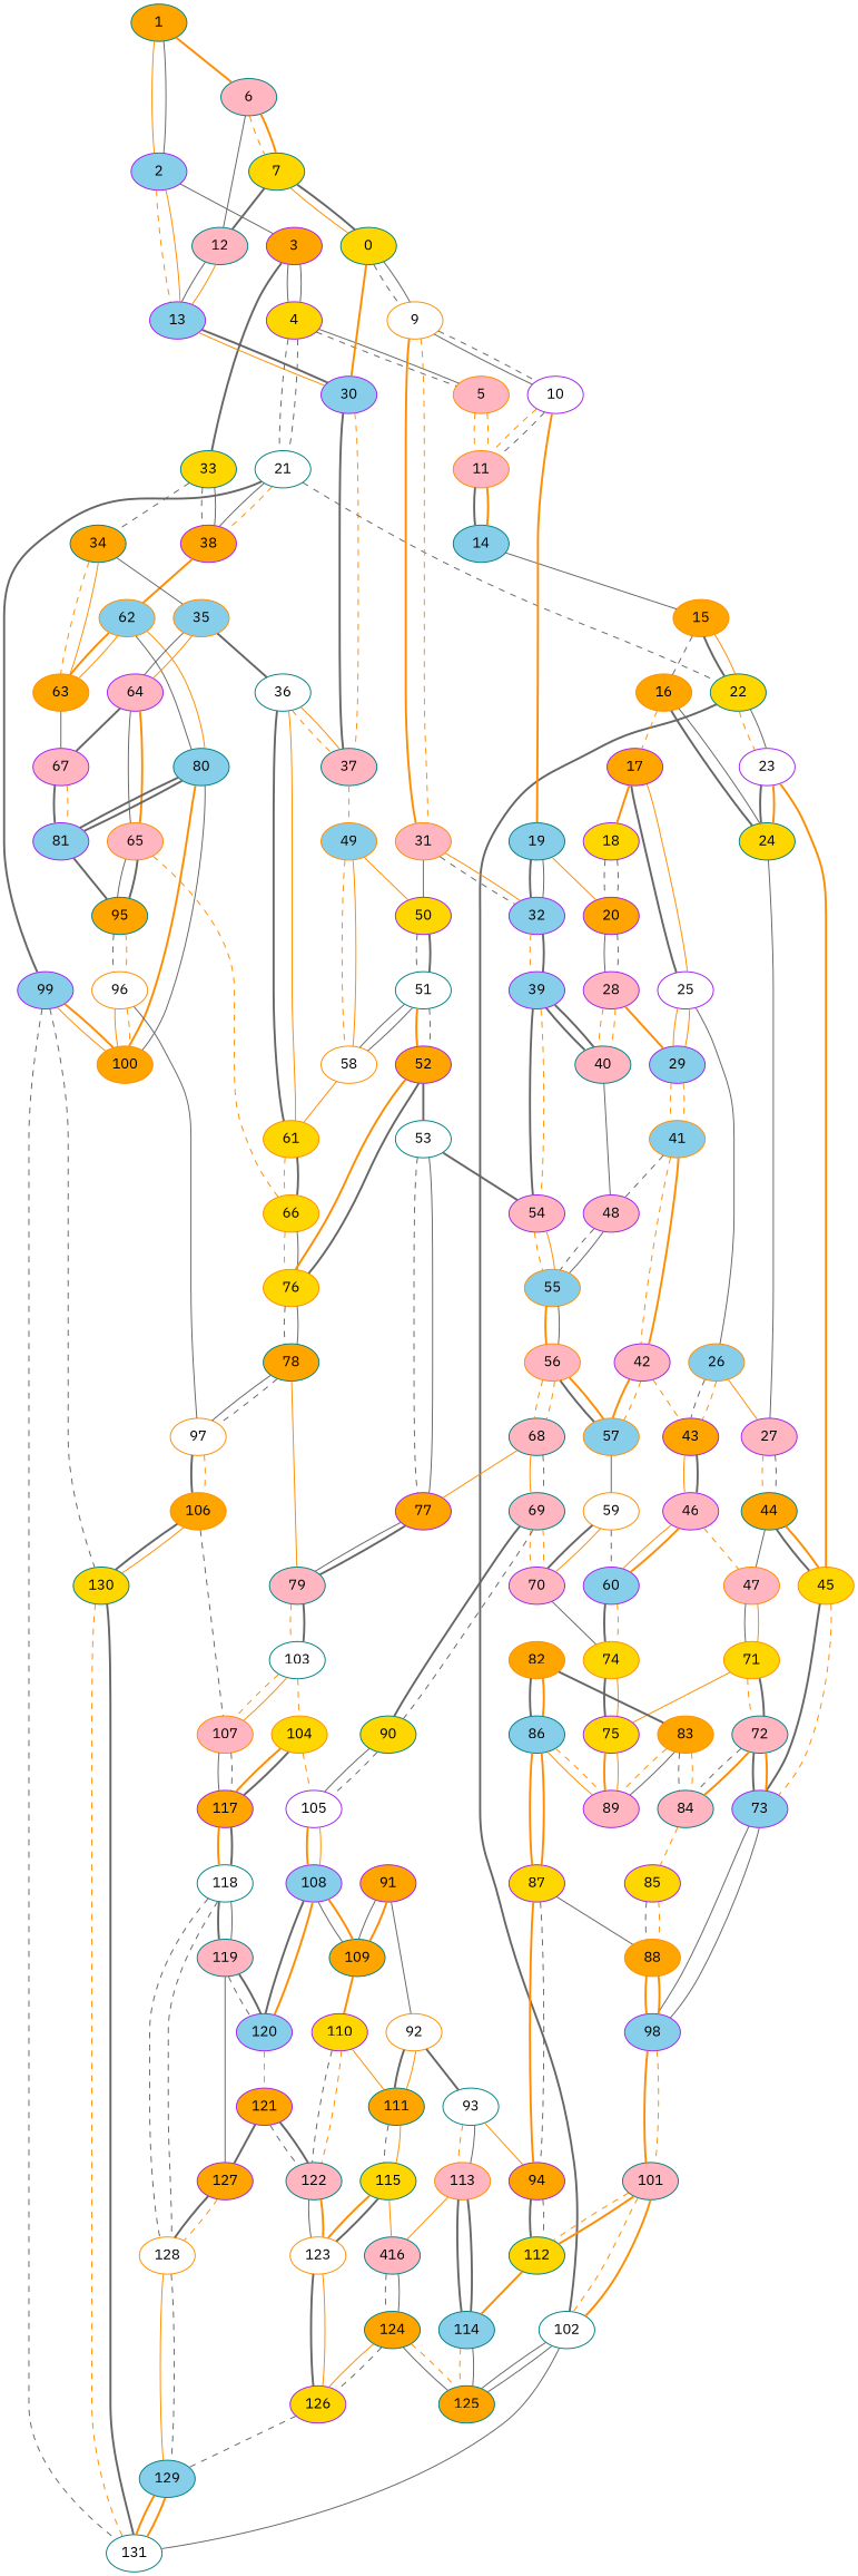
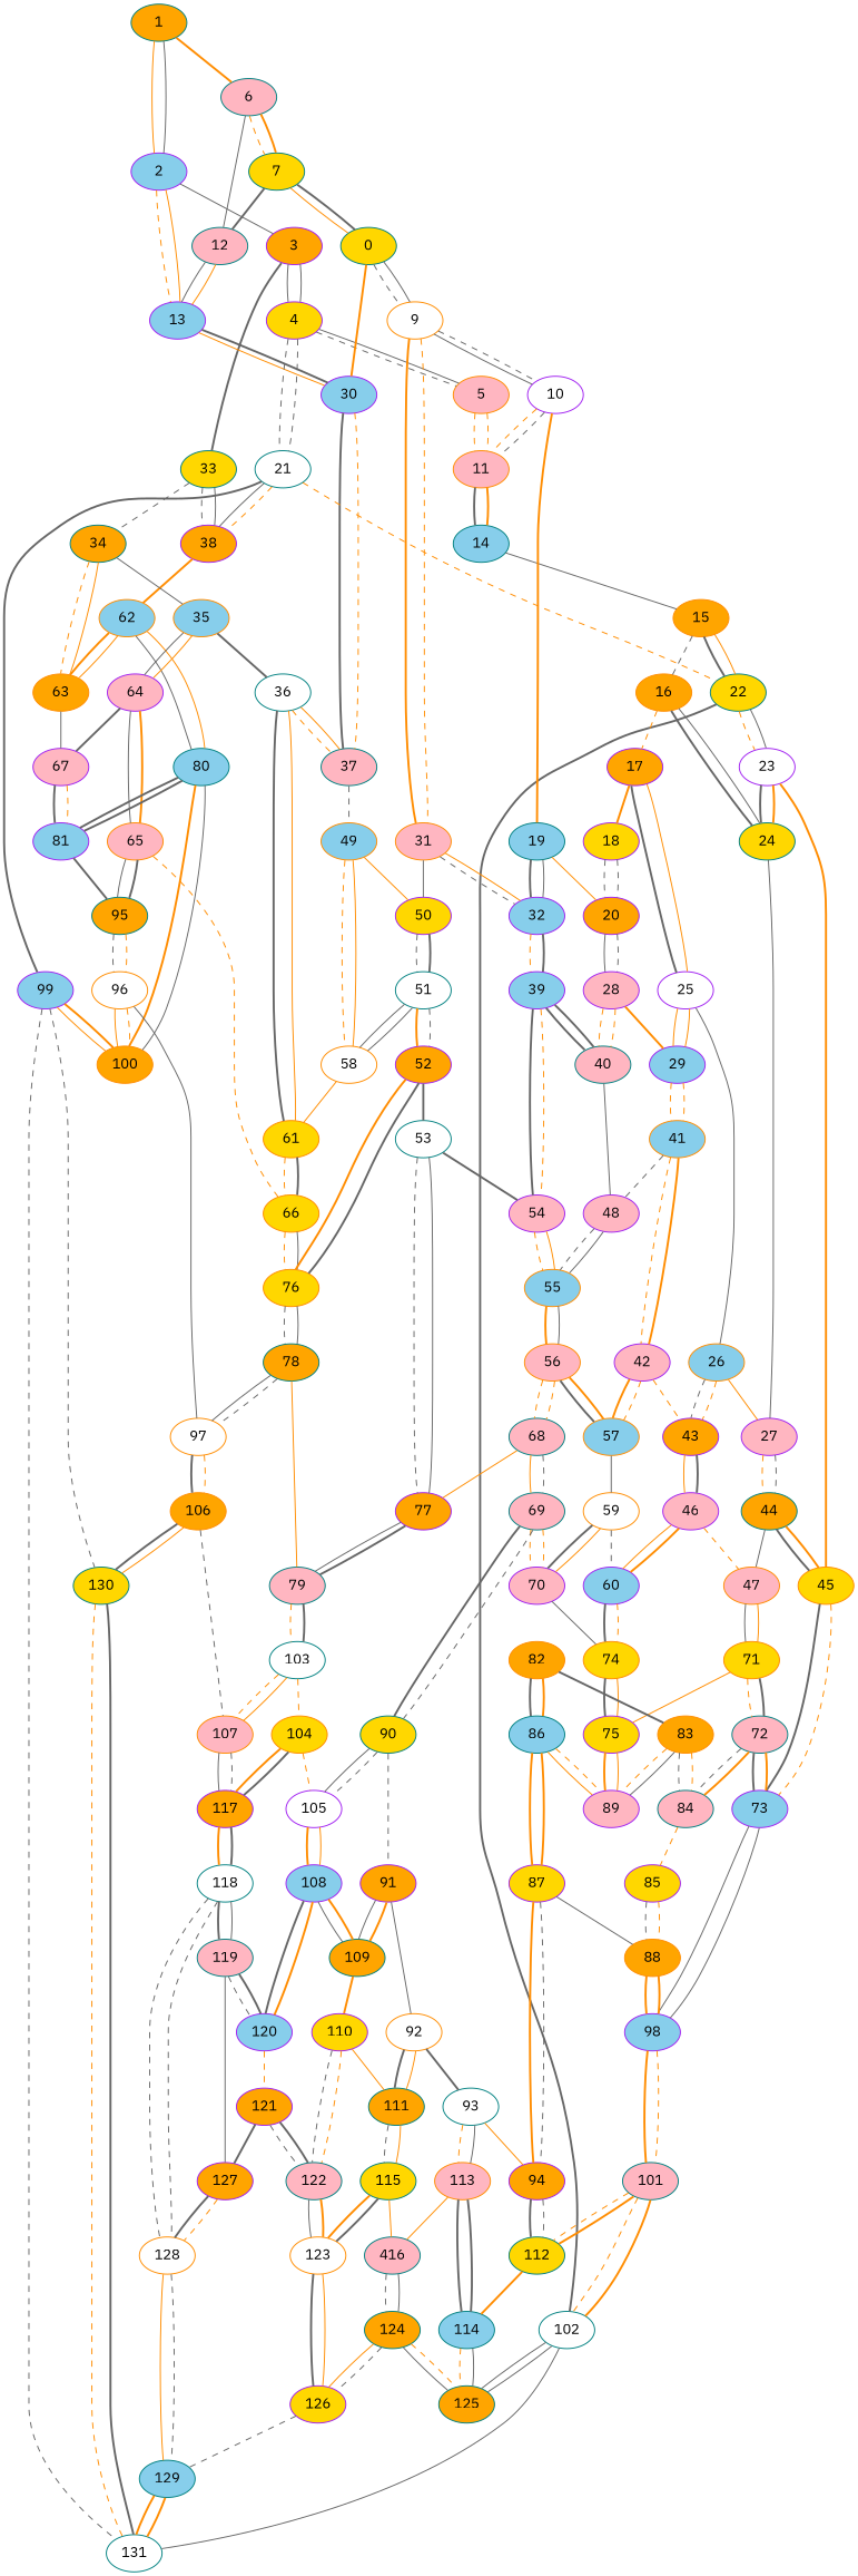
  graph {
    fontname="IBM Plex Sans"
    node [color=purple fillcolor=lightpink fontname="IBM Plex Sans" style=filled]
    edge [color=gray40 fontname="IBM Plex Sans" style=bold]
    1 [color=teal fillcolor=orange]
    2 [fillcolor=skyblue]
    6 [color=teal]
    3 [fillcolor=orange]
    13 [fillcolor=skyblue]
    7 [color=teal fillcolor=gold]
    12 [color=teal]
    4 [fillcolor=gold]
    33 [color=teal fillcolor=gold]
    30 [fillcolor=skyblue]
    5 [color=darkorange]
    21 [color=teal fillcolor=white]
    38 [fillcolor=orange]
    34 [color=teal fillcolor=orange]
    11 [color=darkorange]
    22 [color=teal fillcolor=gold]
    99 [fillcolor=skyblue]
    14 [color=teal fillcolor=skyblue]
    n19 [color=teal fillcolor=gold label=0]
    9 [color=darkorange fillcolor=white]
    10 [fillcolor=white]
    31 [color=darkorange]
    37 [color=teal]
    19 [color=teal fillcolor=skyblue]
    32 [fillcolor=skyblue]
    50 [fillcolor=gold]
    20 [fillcolor=orange]
    15 [color=darkorange fillcolor=orange]
    16 [color=darkorange fillcolor=orange]
    17 [fillcolor=orange]
    24 [color=teal fillcolor=gold]
    23 [fillcolor=white]
    102 [color=teal fillcolor=white]
    18 [fillcolor=gold]
    25 [fillcolor=white]
    27
    26 [color=darkorange fillcolor=skyblue]
    29 [fillcolor=skyblue]
    28
    39 [fillcolor=skyblue]
    40 [color=teal]
    62 [color=darkorange fillcolor=skyblue]
    100 [color=darkorange fillcolor=orange]
    130 [color=teal fillcolor=gold]
    131 [color=teal fillcolor=white]
    45 [color=darkorange fillcolor=gold]
    125 [color=teal fillcolor=orange]
    73 [fillcolor=skyblue]
    44 [color=teal fillcolor=orange]
    43 [fillcolor=orange]
    41 [color=darkorange fillcolor=skyblue]
    46
    47 [color=darkorange]
    48
    42
    49 [color=darkorange fillcolor=skyblue]
    51 [color=teal fillcolor=white]
    54
    35 [color=darkorange fillcolor=skyblue]
    63 [color=darkorange fillcolor=orange]
    36 [color=teal fillcolor=white]
    64
    67
    61 [color=darkorange fillcolor=gold]
    65 [color=darkorange]
    66 [color=darkorange fillcolor=gold]
    58 [color=darkorange fillcolor=white]
    80 [color=teal fillcolor=skyblue]
    55 [color=darkorange fillcolor=skyblue]
    57 [color=darkorange fillcolor=skyblue]
    59 [color=darkorange fillcolor=white]
    60 [fillcolor=skyblue]
    71 [color=darkorange fillcolor=gold]
    98 [fillcolor=skyblue]
    74 [color=darkorange fillcolor=gold]
    72 [color=teal]
    75 [fillcolor=gold]
    56 [color=darkorange]
    52 [fillcolor=orange]
    53 [color=teal fillcolor=white]
    76 [color=darkorange fillcolor=gold]
    77 [fillcolor=orange]
    78 [color=teal fillcolor=orange]
    79 [color=teal]
    68 [color=teal]
    69 [color=teal]
    70
    81 [fillcolor=skyblue]
    95 [color=teal fillcolor=orange]
    96 [color=darkorange fillcolor=white]
    90 [color=teal fillcolor=gold]
    91 [fillcolor=orange]
    105 [fillcolor=white]
    84 [color=teal]
    89
    85 [fillcolor=gold]
    101 [color=teal]
    97 [color=darkorange fillcolor=white]
    103 [color=teal fillcolor=white]
    106 [color=darkorange fillcolor=orange]
    104 [color=darkorange fillcolor=gold]
    107 [color=darkorange]
    82 [color=darkorange fillcolor=orange]
    83 [color=darkorange fillcolor=orange]
    86 [color=teal fillcolor=skyblue]
    87 [fillcolor=gold]
    88 [color=darkorange fillcolor=orange]
    94 [fillcolor=orange]
    112 [color=teal fillcolor=gold]
    92 [color=darkorange fillcolor=white]
    109 [color=teal fillcolor=orange]
    108 [fillcolor=skyblue]
    93 [color=teal fillcolor=white]
    111 [color=teal fillcolor=orange]
    110 [fillcolor=gold]
    113 [color=darkorange]
    115 [color=teal fillcolor=gold]
    114 [color=teal fillcolor=skyblue]
    n119 [color=teal label=416]
    117 [fillcolor=orange]
    118 [color=teal fillcolor=white]
    120 [fillcolor=skyblue]
    121 [fillcolor=orange]
    122 [color=teal]
    123 [color=darkorange fillcolor=white]
    124 [color=teal fillcolor=orange]
    126 [fillcolor=gold]
    119 [color=teal]
    128 [color=darkorange fillcolor=white]
    127 [fillcolor=orange]
    129 [color=teal fillcolor=skyblue]
    1 -- 2 [color=darkorange style=solid]
    1 -- 2 [style=solid]
    1 -- 6 [color=darkorange]
    2 -- 3 [style=solid]
    2 -- 13 [color=darkorange style=dashed]
    2 -- 13 [color=darkorange style=solid]
    6 -- 7 [color=darkorange style=dashed]
    6 -- 7 [color=darkorange]
    6 -- 12 [style=solid]
    3 -- 4 [style=solid]
    3 -- 4 [style=solid]
    3 -- 33
    13 -- 30 [color=darkorange style=solid]
    13 -- 30
    7 -- 12
    7 -- n19 [color=darkorange style=solid]
    7 -- n19
    12 -- 13 [style=solid]
    12 -- 13 [color=darkorange style=solid]
    4 -- 5 [style=dashed]
    4 -- 5 [style=solid]
    4 -- 21 [style=dashed]
    4 -- 21 [style=dashed]
    33 -- 38 [style=dashed]
    33 -- 38 [style=solid]
    33 -- 34 [style=dashed]
    30 -- 37
    30 -- 37 [color=darkorange style=dashed]
    5 -- 11 [color=darkorange style=dashed]
    5 -- 11 [color=darkorange style=dashed]
    21 -- 38 [style=solid]
    21 -- 38 [color=darkorange style=dashed]
-   21 -- 22 [style=dashed]
+   21 -- 22 [color=darkorange style=dashed]
    21 -- 99
    38 -- 62 [color=darkorange]
    34 -- 35 [style=solid]
    34 -- 63 [color=darkorange style=dashed]
    34 -- 63 [color=darkorange style=solid]
    11 -- 14
    11 -- 14 [color=darkorange]
    22 -- 23 [color=darkorange style=dashed]
    22 -- 23 [style=solid]
    22 -- 102
    99 -- 100 [color=darkorange style=solid]
    99 -- 100 [color=darkorange]
    99 -- 130 [style=dashed]
    99 -- 131 [style=dashed]
    14 -- 15 [style=solid]
    n19 -- 30 [color=darkorange]
    n19 -- 9 [style=dashed]
    n19 -- 9 [style=solid]
    9 -- 10 [style=solid]
    9 -- 10 [style=dashed]
    9 -- 31 [color=darkorange]
    9 -- 31 [color=darkorange style=dashed]
    10 -- 11 [color=darkorange style=dashed]
    10 -- 11 [style=dashed]
    10 -- 19 [color=darkorange]
    31 -- 32 [style=dashed]
    31 -- 32 [color=darkorange style=solid]
    31 -- 50 [style=solid]
-   37 -- 49 [color=darkorange style=dashed]
+   37 -- 49 [style=dashed]
    19 -- 32
    19 -- 32 [style=solid]
    19 -- 20 [color=darkorange style=solid]
    32 -- 39 [color=darkorange style=dashed]
    32 -- 39
    50 -- 51 [style=dashed]
    50 -- 51
    20 -- 28 [style=solid]
    20 -- 28 [style=dashed]
    15 -- 22
    15 -- 22 [color=darkorange style=solid]
    15 -- 16 [style=dashed]
    16 -- 17 [color=darkorange style=dashed]
    16 -- 24
    16 -- 24 [style=solid]
    17 -- 18 [color=darkorange]
    17 -- 25
    17 -- 25 [color=darkorange style=solid]
    24 -- 27 [style=solid]
    23 -- 24
    23 -- 24 [color=darkorange]
    23 -- 45 [color=darkorange]
    102 -- 131 [style=solid]
    102 -- 125 [style=solid]
    102 -- 125 [style=solid]
    18 -- 20 [style=dashed]
    18 -- 20 [style=dashed]
    25 -- 26 [style=solid]
    25 -- 29 [color=darkorange style=solid]
    25 -- 29 [color=darkorange style=solid]
    27 -- 44 [color=darkorange style=dashed]
    27 -- 44 [style=dashed]
    26 -- 27 [color=darkorange style=solid]
    26 -- 43 [style=dashed]
    26 -- 43 [color=darkorange style=dashed]
    29 -- 41 [color=darkorange style=dashed]
    29 -- 41 [color=darkorange style=dashed]
    28 -- 29 [color=darkorange]
    28 -- 40 [color=darkorange style=dashed]
    28 -- 40 [color=darkorange style=dashed]
    39 -- 40
    39 -- 40
    39 -- 54
    39 -- 54 [color=darkorange style=dashed]
    40 -- 48 [style=solid]
    62 -- 63 [color=darkorange]
    62 -- 63 [color=darkorange style=solid]
    62 -- 80 [style=solid]
    62 -- 80 [color=darkorange style=solid]
    130 -- 131 [color=darkorange style=dashed]
    130 -- 131
    45 -- 73
    45 -- 73 [color=darkorange style=dashed]
    73 -- 98 [style=solid]
    73 -- 98 [style=solid]
    44 -- 45
    44 -- 45 [color=darkorange]
    44 -- 47 [style=solid]
    43 -- 46 [color=darkorange style=solid]
    43 -- 46
    41 -- 48 [style=dashed]
    41 -- 42 [color=darkorange style=dashed]
    41 -- 42 [color=darkorange]
    46 -- 47 [color=darkorange style=dashed]
    46 -- 60 [color=darkorange style=solid]
    46 -- 60 [color=darkorange]
    47 -- 71 [style=solid]
    47 -- 71 [color=darkorange style=solid]
    48 -- 55 [style=dashed]
    48 -- 55 [style=solid]
    42 -- 43 [color=darkorange style=dashed]
    42 -- 57 [color=darkorange]
    42 -- 57 [color=darkorange style=dashed]
    49 -- 50 [color=darkorange style=solid]
    49 -- 58 [color=darkorange style=dashed]
    49 -- 58 [color=darkorange style=solid]
    51 -- 58 [style=solid]
    51 -- 58 [style=solid]
    51 -- 52 [color=darkorange]
    51 -- 52 [style=dashed]
    54 -- 55 [color=darkorange style=dashed]
    54 -- 55 [color=darkorange style=solid]
    35 -- 36
    35 -- 64 [style=solid]
    35 -- 64 [color=darkorange style=solid]
    63 -- 67 [style=solid]
    36 -- 37 [color=darkorange style=dashed]
    36 -- 37 [color=darkorange style=solid]
    36 -- 61
    36 -- 61 [color=darkorange style=solid]
    64 -- 67
    64 -- 65 [style=solid]
    64 -- 65 [color=darkorange]
    67 -- 81
    67 -- 81 [color=darkorange style=dashed]
    61 -- 66 [color=darkorange style=dashed]
    61 -- 66
    65 -- 66 [color=darkorange style=dashed]
    65 -- 95 [style=solid]
    65 -- 95
    66 -- 76 [color=darkorange style=dashed]
    66 -- 76 [style=solid]
    58 -- 61 [color=darkorange style=solid]
    80 -- 100 [color=darkorange]
    80 -- 100 [style=solid]
    80 -- 81
    80 -- 81
    55 -- 56 [color=darkorange]
    55 -- 56 [style=solid]
    57 -- 59 [style=solid]
    59 -- 60 [style=dashed]
    59 -- 70
    59 -- 70 [color=darkorange style=solid]
    60 -- 74
    60 -- 74 [color=darkorange style=dashed]
    71 -- 72 [color=darkorange style=dashed]
    71 -- 72
    71 -- 75 [color=darkorange style=solid]
    98 -- 101 [color=darkorange]
    98 -- 101 [color=darkorange style=dashed]
    74 -- 75
    74 -- 75 [color=darkorange style=solid]
    72 -- 73
    72 -- 73 [color=darkorange]
    72 -- 84 [style=dashed]
    72 -- 84 [color=darkorange]
    75 -- 89 [color=darkorange]
    75 -- 89 [color=darkorange style=solid]
    56 -- 57
    56 -- 57 [color=darkorange]
    56 -- 68 [color=darkorange style=dashed]
    56 -- 68 [color=darkorange style=dashed]
    52 -- 53
    52 -- 76 [color=darkorange]
    52 -- 76
    53 -- 54
    53 -- 77 [style=dashed]
    53 -- 77 [style=solid]
    76 -- 78 [style=dashed]
    76 -- 78 [style=solid]
    77 -- 79 [style=solid]
    77 -- 79
    78 -- 79 [color=darkorange style=solid]
    78 -- 97 [style=solid]
    78 -- 97 [style=dashed]
    79 -- 103 [color=darkorange style=dashed]
    79 -- 103
    68 -- 77 [color=darkorange style=solid]
    68 -- 69 [color=darkorange style=solid]
    68 -- 69 [style=dashed]
    69 -- 70 [color=darkorange style=dashed]
    69 -- 70 [color=darkorange style=dashed]
    69 -- 90
    69 -- 90 [style=dashed]
    70 -- 74 [style=solid]
    81 -- 95
    95 -- 96 [style=dashed]
    95 -- 96 [color=darkorange style=dashed]
    96 -- 100 [color=darkorange style=solid]
    96 -- 100 [color=darkorange style=dashed]
    96 -- 97 [style=solid]
+   90 -- 91 [style=dashed]
    90 -- 105 [style=solid]
    90 -- 105 [style=dashed]
    91 -- 92 [style=solid]
    91 -- 109 [style=solid]
    91 -- 109 [color=darkorange]
    105 -- 108 [color=darkorange]
    105 -- 108 [color=darkorange style=solid]
    84 -- 85 [color=darkorange style=dashed]
    85 -- 88 [style=dashed]
    85 -- 88 [color=darkorange style=dashed]
    101 -- 102 [color=darkorange style=dashed]
    101 -- 102 [color=darkorange]
    101 -- 112 [color=darkorange style=dashed]
    101 -- 112 [color=darkorange]
    97 -- 106
    97 -- 106 [color=darkorange style=dashed]
    103 -- 104 [color=darkorange style=dashed]
    103 -- 107 [color=darkorange style=dashed]
    103 -- 107 [color=darkorange style=solid]
    106 -- 130
    106 -- 130 [color=darkorange style=solid]
    106 -- 107 [style=dashed]
    104 -- 105 [color=darkorange style=dashed]
    104 -- 117 [color=darkorange]
    104 -- 117
    107 -- 117 [style=solid]
    107 -- 117 [style=dashed]
    82 -- 83
    82 -- 86
    82 -- 86 [color=darkorange]
    83 -- 84 [style=dashed]
    83 -- 84 [color=darkorange style=dashed]
    83 -- 89 [color=darkorange style=dashed]
    83 -- 89 [style=solid]
    86 -- 89 [color=darkorange style=solid]
    86 -- 89 [color=darkorange style=dashed]
    86 -- 87 [color=darkorange]
    86 -- 87 [color=darkorange]
    87 -- 88 [style=solid]
    87 -- 94 [color=darkorange]
    87 -- 94 [style=dashed]
    88 -- 98 [color=darkorange]
    88 -- 98 [color=darkorange]
    94 -- 112
    94 -- 112 [style=dashed]
    112 -- 114 [color=darkorange]
    92 -- 93
    92 -- 111
    92 -- 111 [color=darkorange style=solid]
    109 -- 110 [color=darkorange]
    108 -- 109 [style=solid]
    108 -- 109 [color=darkorange]
    108 -- 120
    108 -- 120 [color=darkorange]
    93 -- 94 [color=darkorange style=solid]
    93 -- 113 [color=darkorange style=dashed]
    93 -- 113 [style=solid]
    111 -- 115 [style=dashed]
    111 -- 115 [color=darkorange style=solid]
    110 -- 111 [color=darkorange style=solid]
    110 -- 122 [style=dashed]
    110 -- 122 [color=darkorange style=dashed]
    113 -- 114
    113 -- 114
    113 -- n119 [color=darkorange style=solid]
    115 -- n119 [color=darkorange style=solid]
    115 -- 123 [color=darkorange]
    115 -- 123
    114 -- 125 [color=darkorange style=dashed]
    114 -- 125 [style=solid]
    n119 -- 124 [style=dashed]
    n119 -- 124 [style=solid]
    117 -- 118 [color=darkorange]
    117 -- 118
    118 -- 119
    118 -- 119 [style=solid]
    118 -- 128 [style=dashed]
    118 -- 128 [style=dashed]
    120 -- 121 [color=darkorange style=dashed]
    121 -- 122 [style=dashed]
    121 -- 122
    121 -- 127
    122 -- 123 [style=solid]
    122 -- 123 [color=darkorange]
    123 -- 126
    123 -- 126 [color=darkorange style=solid]
    124 -- 125 [style=solid]
    124 -- 125 [color=darkorange style=dashed]
    124 -- 126 [color=darkorange style=solid]
    124 -- 126 [style=dashed]
    126 -- 129 [style=dashed]
    119 -- 120 [style=dashed]
    119 -- 120
    119 -- 127 [style=solid]
    128 -- 129 [color=darkorange style=solid]
    128 -- 129 [style=dashed]
    127 -- 128
    127 -- 128 [color=darkorange style=dashed]
    129 -- 131 [color=darkorange]
    129 -- 131 [color=darkorange]
  }
